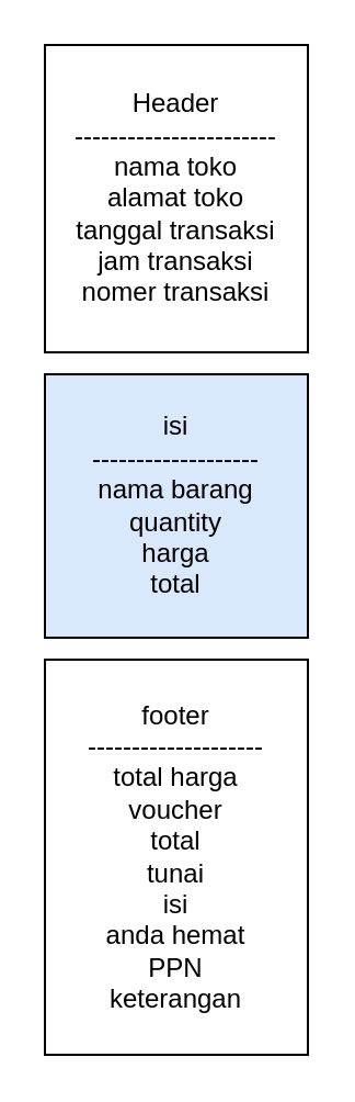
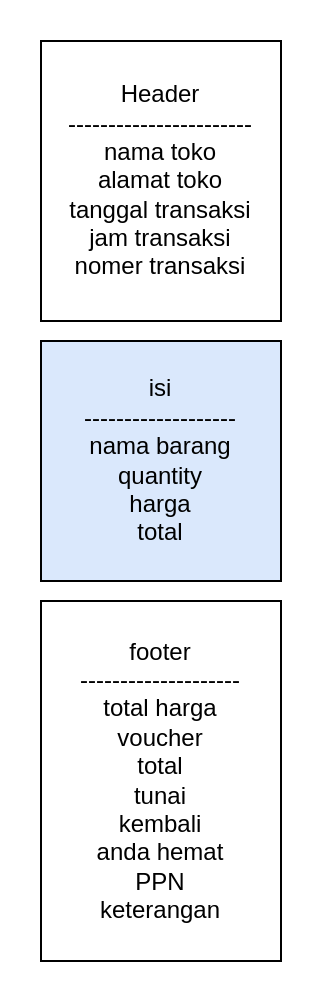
  <mxCell id="0" />
  <mxCell id="1" parent="0" />
  <mxCell id="2" value="&lt;div&gt;Header&lt;/div&gt;&lt;div&gt;-----------------------&lt;/div&gt;&lt;div&gt;nama toko&lt;/div&gt;&lt;div&gt;alamat toko&lt;/div&gt;&lt;div&gt;tanggal transaksi&lt;/div&gt;&lt;div&gt;jam transaksi&lt;/div&gt;&lt;div&gt;nomer transaksi&lt;br&gt;&lt;/div&gt;" style="rounded=0;whiteSpace=wrap;html=1;" vertex="1" parent="1"><mxGeometry x="20" y="20" width="120" height="140" as="geometry" /></mxCell>
  <mxCell id="3" value="&lt;div&gt;isi&lt;/div&gt;&lt;div&gt;-------------------&lt;/div&gt;&lt;div&gt;nama barang&lt;/div&gt;&lt;div&gt;quantity&lt;/div&gt;&lt;div&gt;harga&lt;/div&gt;&lt;div&gt;total&lt;br&gt;&lt;/div&gt;" style="rounded=0;whiteSpace=wrap;html=1;fillColor=#dae8fc;" vertex="1" parent="1"><mxGeometry x="20" y="170" width="120" height="120" as="geometry" /></mxCell>
- <mxCell id="4" value="&lt;div&gt;footer&lt;/div&gt;&lt;div&gt;--------------------&lt;/div&gt;&lt;div&gt;total harga&lt;/div&gt;&lt;div&gt;voucher&lt;/div&gt;&lt;div&gt;total&lt;/div&gt;&lt;div&gt;tunai&lt;/div&gt;&lt;div&gt;isi&lt;/div&gt;&lt;div&gt;anda hemat&lt;/div&gt;&lt;div&gt;PPN&lt;/div&gt;&lt;div&gt;keterangan&lt;br&gt;&lt;/div&gt;" style="rounded=0;whiteSpace=wrap;html=1;" vertex="1" parent="1"><mxGeometry x="20" y="300" width="120" height="180" as="geometry" /></mxCell>
+ <mxCell id="4" value="&lt;div&gt;footer&lt;/div&gt;&lt;div&gt;--------------------&lt;/div&gt;&lt;div&gt;total harga&lt;/div&gt;&lt;div&gt;voucher&lt;/div&gt;&lt;div&gt;total&lt;/div&gt;&lt;div&gt;tunai&lt;/div&gt;&lt;div&gt;kembali&lt;/div&gt;&lt;div&gt;anda hemat&lt;/div&gt;&lt;div&gt;PPN&lt;/div&gt;&lt;div&gt;keterangan&lt;br&gt;&lt;/div&gt;" style="rounded=0;whiteSpace=wrap;html=1;" vertex="1" parent="1"><mxGeometry x="20" y="300" width="120" height="180" as="geometry" /></mxCell>
